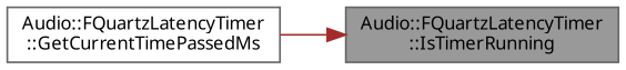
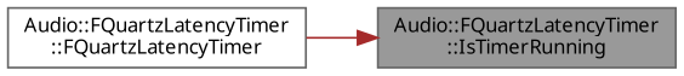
  digraph {
    rankdir=RL
    fontname="Noto Sans"
    node [fontname="Noto Sans" fontsize=10 shape=box style=filled]
    n1 [color=gray40 fillcolor=grey60 fontcolor=black height=0.2 label="Audio::FQuartzLatencyTimer\l::IsTimerRunning" width=0.4]
-   n2 [color=grey40 fillcolor=white height=0.2 label="Audio::FQuartzLatencyTimer\l::GetCurrentTimePassedMs" width=0.4]
+   n2 [color=grey40 fillcolor=white height=0.2 label="Audio::FQuartzLatencyTimer\l::FQuartzLatencyTimer" width=0.4]
    n1 -> n2 [color=brown dir=back fontname="Noto Sans" fontsize=10 labelfontname=Helvetica labelfontsize=10 style=solid]
  }
